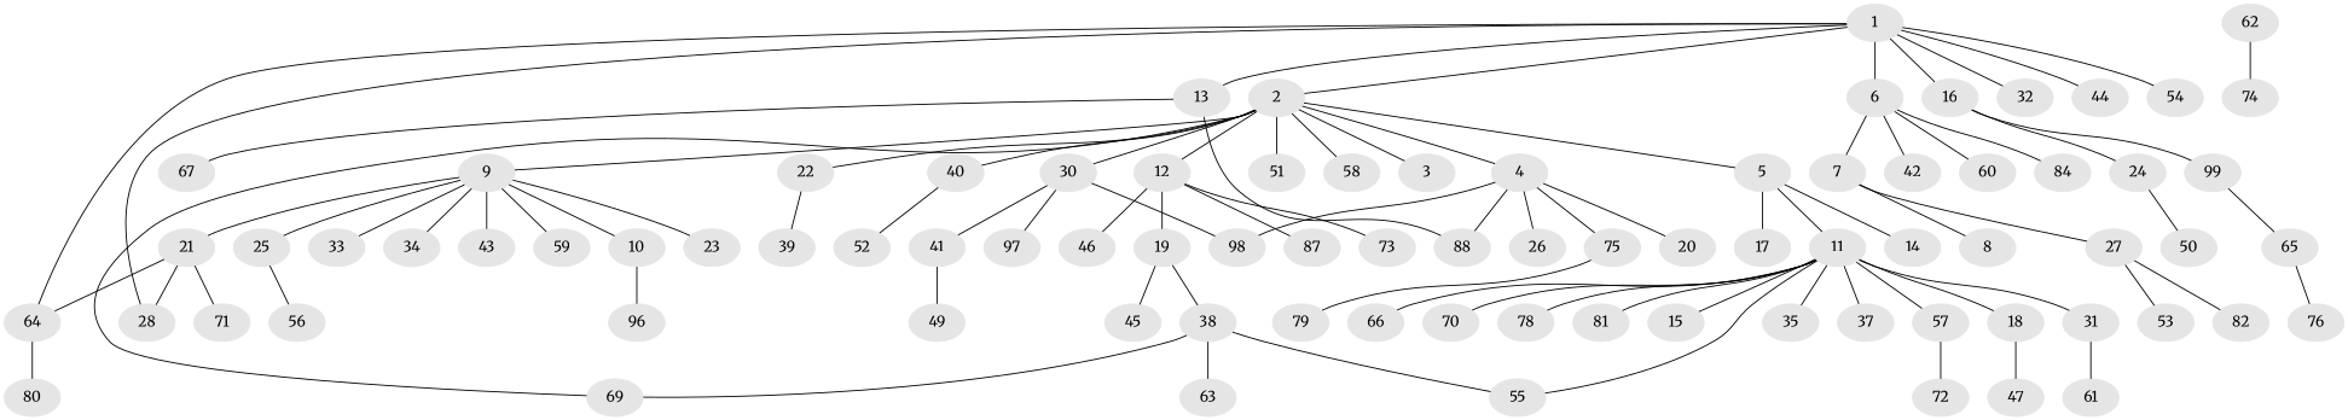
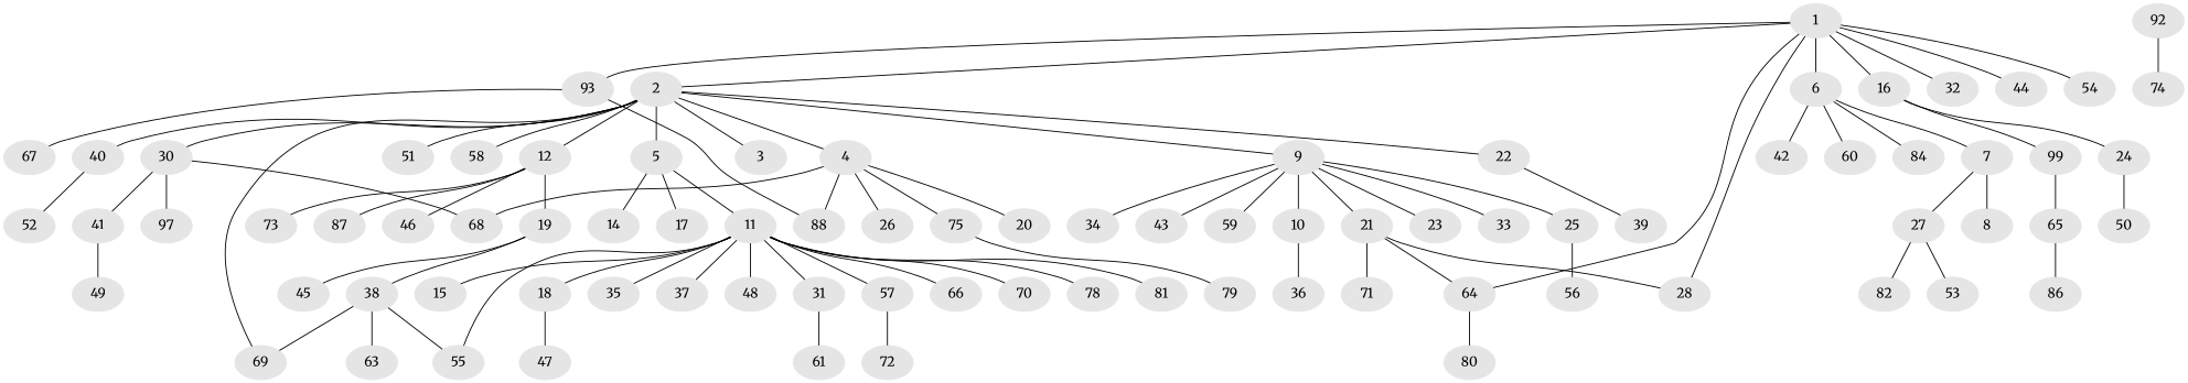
  graph {
    fontname=Merriweather
    node [color=gray90 fontname=Merriweather style=filled]
    edge [fontname=Merriweather]
    1
    2
    6
-   13
+   13 [label=93]
    16
    32
    44
    54
    64
    28
    3
    4
    5
    9
    12
    22
    30
    40
    51
    58
    69
    7
    42
    60
    84
    n26 [label=88]
    67
    24
    n29 [label=99]
    21
    71
    80
    20
    26
-   68 [label=98]
+   68
    75
    11
    14
    17
    10
    23
    25
    33
    34
    43
    59
    19
    46
    73
    n50 [label=87]
    39
    41
    n53 [label=97]
    52
    79
    15
    18
    31
    35
    37
+   48
    55
    57
    66
    70
    78
    81
    8
    27
    53
    82
-   36 [label=96]
+   36
    56
    47
    61
    72
    38
    45
-   62
+   62 [label=92]
    74
    50
    65
    63
-   76
+   76 [label=86]
    49
    1 -- 2
    1 -- 6
    1 -- 13
    1 -- 16
    1 -- 32
    1 -- 44
    1 -- 54
    1 -- 64
    1 -- 28
    2 -- 3
    2 -- 4
    2 -- 5
    2 -- 9
    2 -- 12
    2 -- 22
    2 -- 30
    2 -- 40
    2 -- 51
    2 -- 58
    2 -- 69
    6 -- 7
    6 -- 42
    6 -- 60
    6 -- 84
    13 -- n26
    13 -- 67
    16 -- 24
    16 -- n29
    64 -- 80
    4 -- n26
    4 -- 20
    4 -- 26
    4 -- 68
    4 -- 75
    5 -- 11
    5 -- 14
    5 -- 17
    9 -- 21
    9 -- 10
    9 -- 23
    9 -- 25
    9 -- 33
    9 -- 34
    9 -- 43
    9 -- 59
    12 -- 19
    12 -- 46
    12 -- 73
    12 -- n50
    22 -- 39
    30 -- 68
    30 -- 41
    30 -- n53
    40 -- 52
    7 -- 8
    7 -- 27
    24 -- 50
    n29 -- 65
    21 -- 64
    21 -- 28
    21 -- 71
    75 -- 79
    11 -- 15
    11 -- 18
    11 -- 31
    11 -- 35
    11 -- 37
+   11 -- 48
    11 -- 55
    11 -- 57
    11 -- 66
    11 -- 70
    11 -- 78
    11 -- 81
    10 -- 36
    25 -- 56
    19 -- 38
    19 -- 45
    41 -- 49
    18 -- 47
    31 -- 61
    57 -- 72
    27 -- 53
    27 -- 82
    38 -- 69
    38 -- 55
    38 -- 63
    62 -- 74
    65 -- 76
  }
